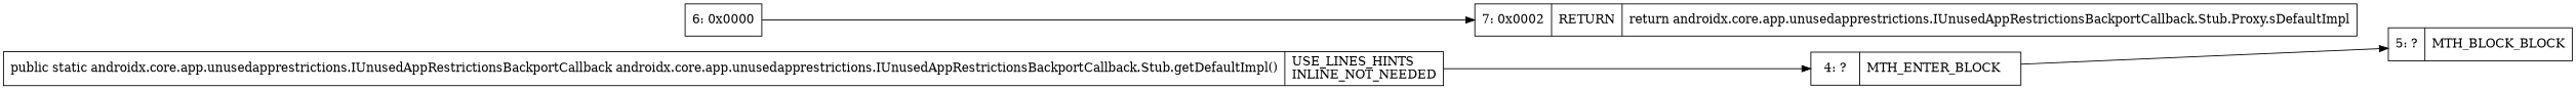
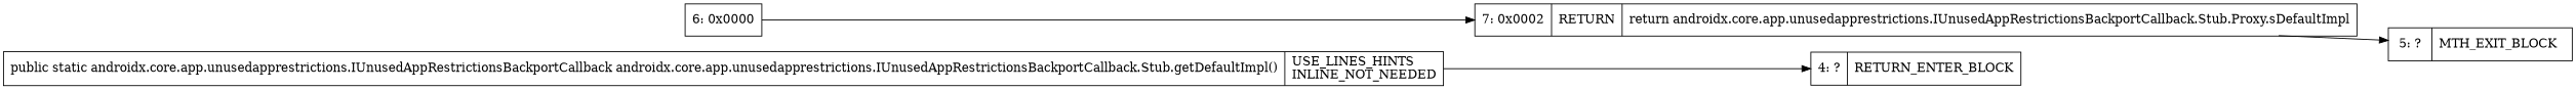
  digraph {
    rankdir=LR
    node [shape=record]
-   n1 [label="{4\:\ ?|MTH_ENTER_BLOCK\l}"]
+   n1 [label="{4\:\ ?|RETURN_ENTER_BLOCK\l}"]
    n2 [label="{6\:\ 0x0000}"]
    n3 [label="{7\:\ 0x0002|RETURN\l|return androidx.core.app.unusedapprestrictions.IUnusedAppRestrictionsBackportCallback.Stub.Proxy.sDefaultImpl\l}"]
-   n4 [label="{5\:\ ?|MTH_BLOCK_BLOCK\l}"]
+   n4 [label="{5\:\ ?|MTH_EXIT_BLOCK\l}"]
    n5 [label="{public static androidx.core.app.unusedapprestrictions.IUnusedAppRestrictionsBackportCallback androidx.core.app.unusedapprestrictions.IUnusedAppRestrictionsBackportCallback.Stub.getDefaultImpl()  | USE_LINES_HINTS\lINLINE_NOT_NEEDED\l}"]
    n2 -> n3
-   n1 -> n4
+   n3 -> n4
    n5 -> n1
  }
